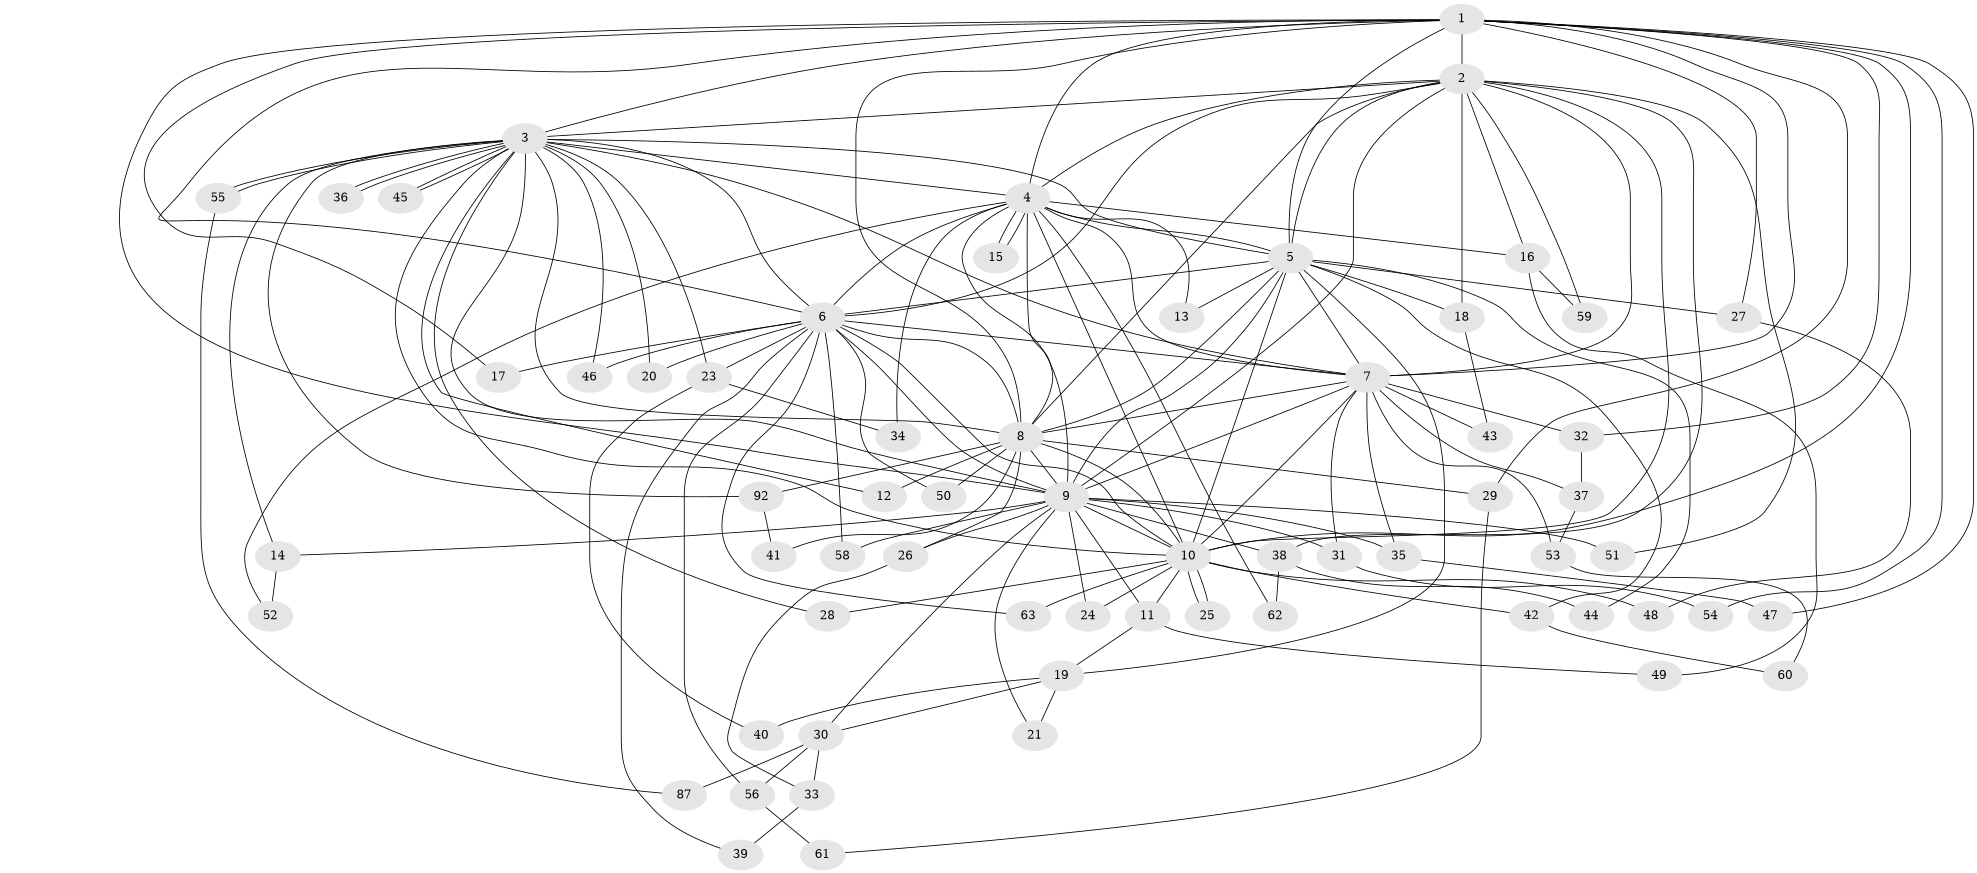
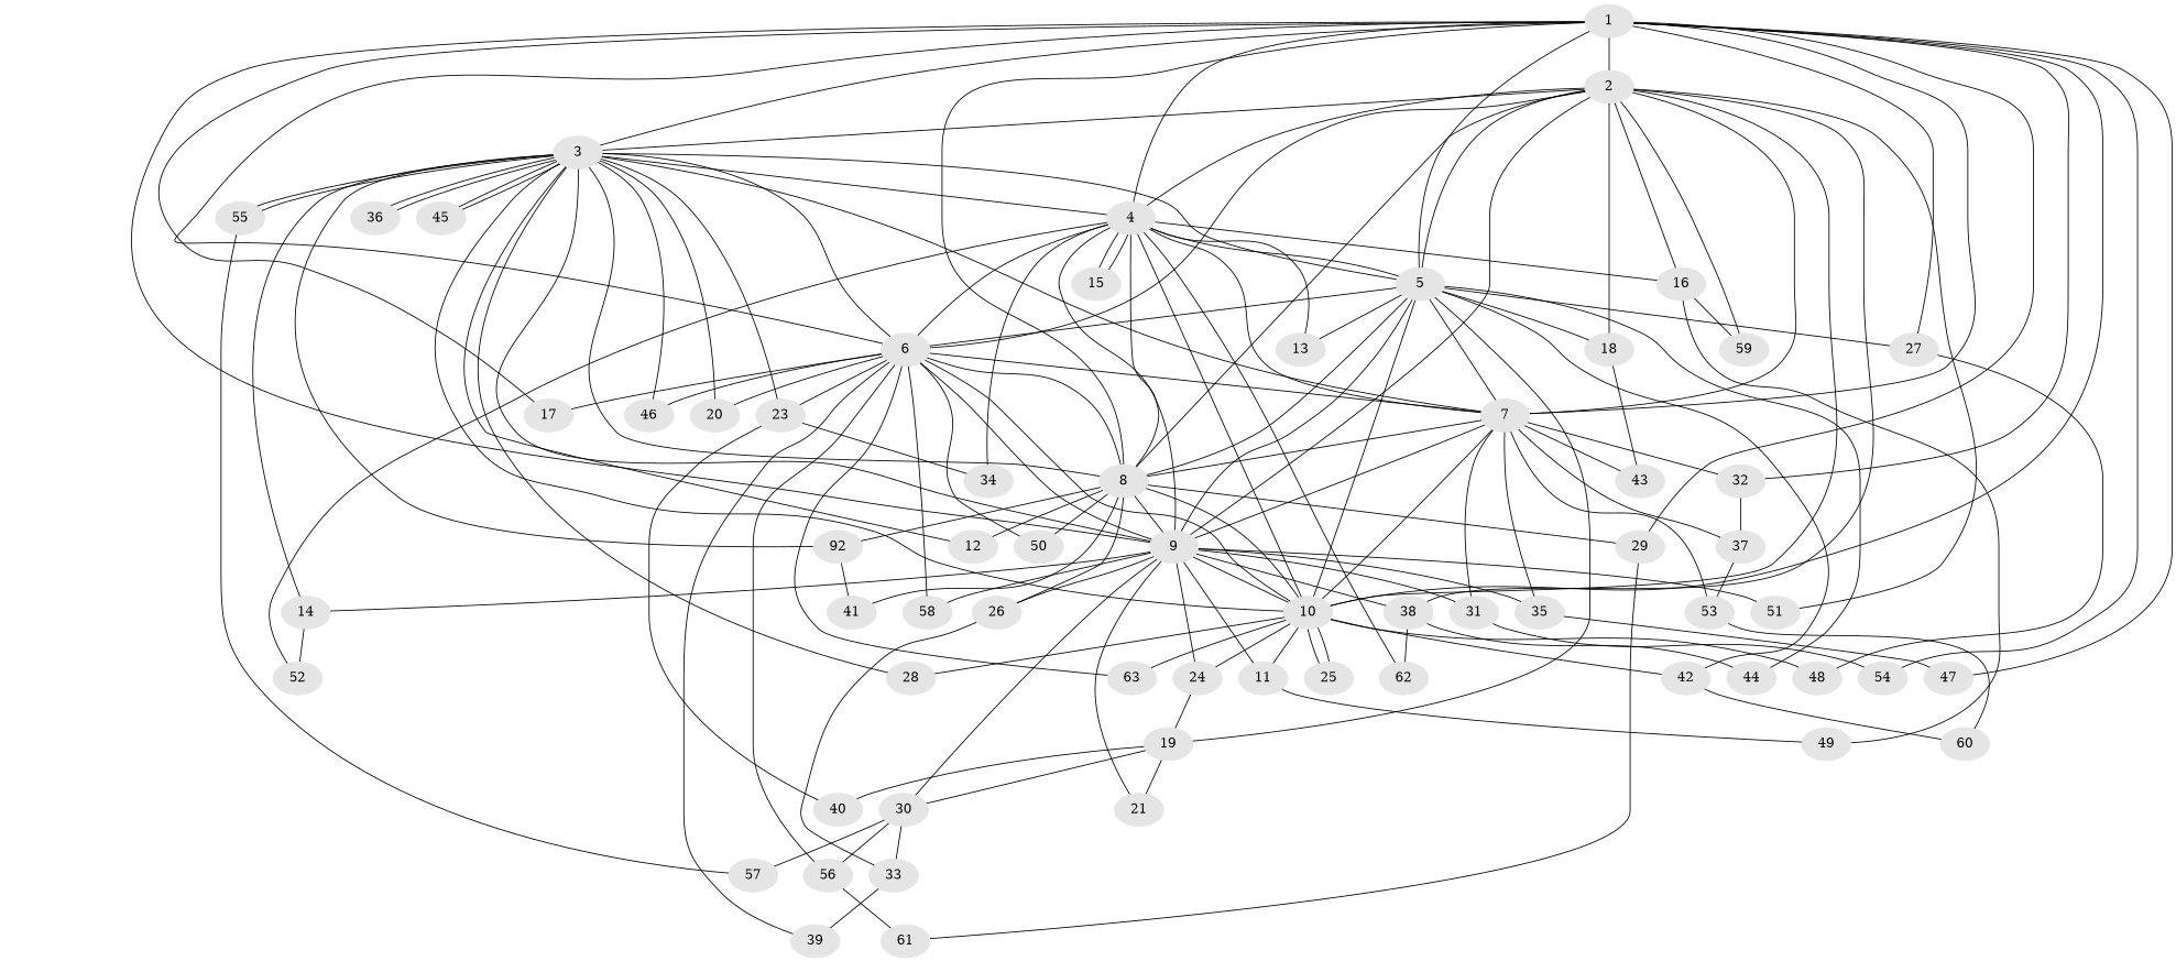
  graph {
    node [color=gray90 style=filled]
    1
    2
    3
    4
    5
    6
    7
    8
    9
    10
    17
    27
    29
    32
    47
    54
    16
    18
    38
    51
    59
    12
    14
    20
    n25 [label=92]
    23
    28
    36
    45
    46
    55
    13
    15
    34
    52
    62
    19
    42
    44
    39
    50
    56
    58
    63
    31
    35
    37
    43
    53
    26
    41
    11
    21
    24
    30
    25
    48
    61
    49
    40
-   57 [label=87]
+   57
    60
    33
    1 -- 2
    1 -- 3
    1 -- 4
    1 -- 5
    1 -- 6
    1 -- 7
    1 -- 8
    1 -- 9
    1 -- 10
    1 -- 17
    1 -- 27
    1 -- 29
    1 -- 32
    1 -- 47
    1 -- 54
    2 -- 3
    2 -- 4
    2 -- 5
    2 -- 6
    2 -- 7
    2 -- 8
    2 -- 9
    2 -- 10
    2 -- 16
    2 -- 18
    2 -- 38
    2 -- 51
    2 -- 59
    3 -- 4
    3 -- 5
    3 -- 6
    3 -- 7
    3 -- 8
    3 -- 9
    3 -- 10
    3 -- 12
    3 -- 14
    3 -- 20
    3 -- n25
    3 -- 23
    3 -- 28
    3 -- 36
    3 -- 36
    3 -- 45
    3 -- 45
    3 -- 46
    3 -- 55
    3 -- 55
    4 -- 5
    4 -- 6
    4 -- 7
    4 -- 8
    4 -- 9
    4 -- 10
    4 -- 16
    4 -- 13
    4 -- 15
    4 -- 15
    4 -- 34
    4 -- 52
    4 -- 62
    5 -- 6
    5 -- 7
    5 -- 8
    5 -- 9
    5 -- 10
    5 -- 27
    5 -- 18
    5 -- 13
    5 -- 19
    5 -- 42
    5 -- 44
    6 -- 7
    6 -- 8
    6 -- 9
    6 -- 10
    6 -- 17
    6 -- 20
    6 -- 23
    6 -- 46
    6 -- 39
    6 -- 50
    6 -- 56
    6 -- 58
    6 -- 63
    7 -- 8
    7 -- 9
    7 -- 10
    7 -- 32
    7 -- 31
    7 -- 35
    7 -- 37
    7 -- 43
    7 -- 53
    8 -- 9
    8 -- 10
    8 -- 29
    8 -- 12
    8 -- n25
    8 -- 50
    8 -- 26
    8 -- 41
    9 -- 10
    9 -- 38
    9 -- 51
    9 -- 14
    9 -- 58
    9 -- 31
    9 -- 35
    9 -- 26
    9 -- 11
    9 -- 21
    9 -- 24
    9 -- 30
    10 -- 28
    10 -- 42
    10 -- 63
    10 -- 11
    10 -- 24
    10 -- 25
    10 -- 25
    10 -- 48
    27 -- 48
    29 -- 61
    32 -- 37
    16 -- 59
    16 -- 49
    18 -- 43
    38 -- 62
    38 -- 44
    14 -- 52
    n25 -- 41
    23 -- 34
    23 -- 40
    55 -- 57
    19 -- 21
    19 -- 30
    19 -- 40
    42 -- 60
    56 -- 61
    31 -- 54
    35 -- 47
    37 -- 53
    53 -- 60
    26 -- 33
-   11 -- 19
+   24 -- 19
    11 -- 49
    30 -- 56
    30 -- 57
    30 -- 33
    33 -- 39
  }
